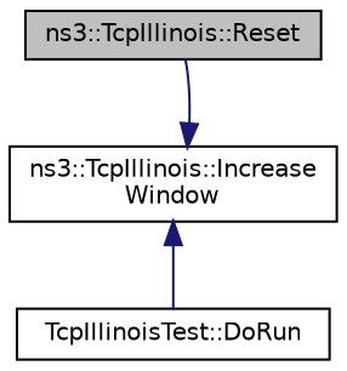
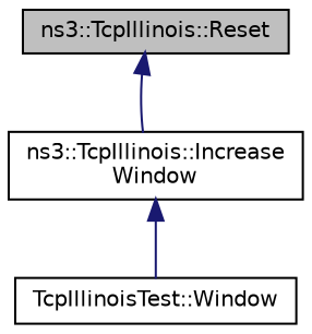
  digraph {
    rankdir=TB
    node [color=black fillcolor=white fontname=Helvetica fontsize=10 shape=record style=filled]
    edge [color=midnightblue dir=back fontname=Helvetica fontsize=10 labelfontname=Helvetica labelfontsize=10 style=solid]
    n1 [fillcolor=grey75 fontcolor=black height=0.2 label="ns3::TcpIllinois::Reset" width=0.4]
    n2 [height=0.2 label="ns3::TcpIllinois::Increase\lWindow" width=0.4]
-   n3 [height=0.2 label="TcpIllinoisTest::DoRun" width=0.4]
-   n2 -> n1
+   n3 [height=0.2 label="TcpIllinoisTest::Window" width=0.4]
+   n1 -> n2
    n2 -> n3
  }
